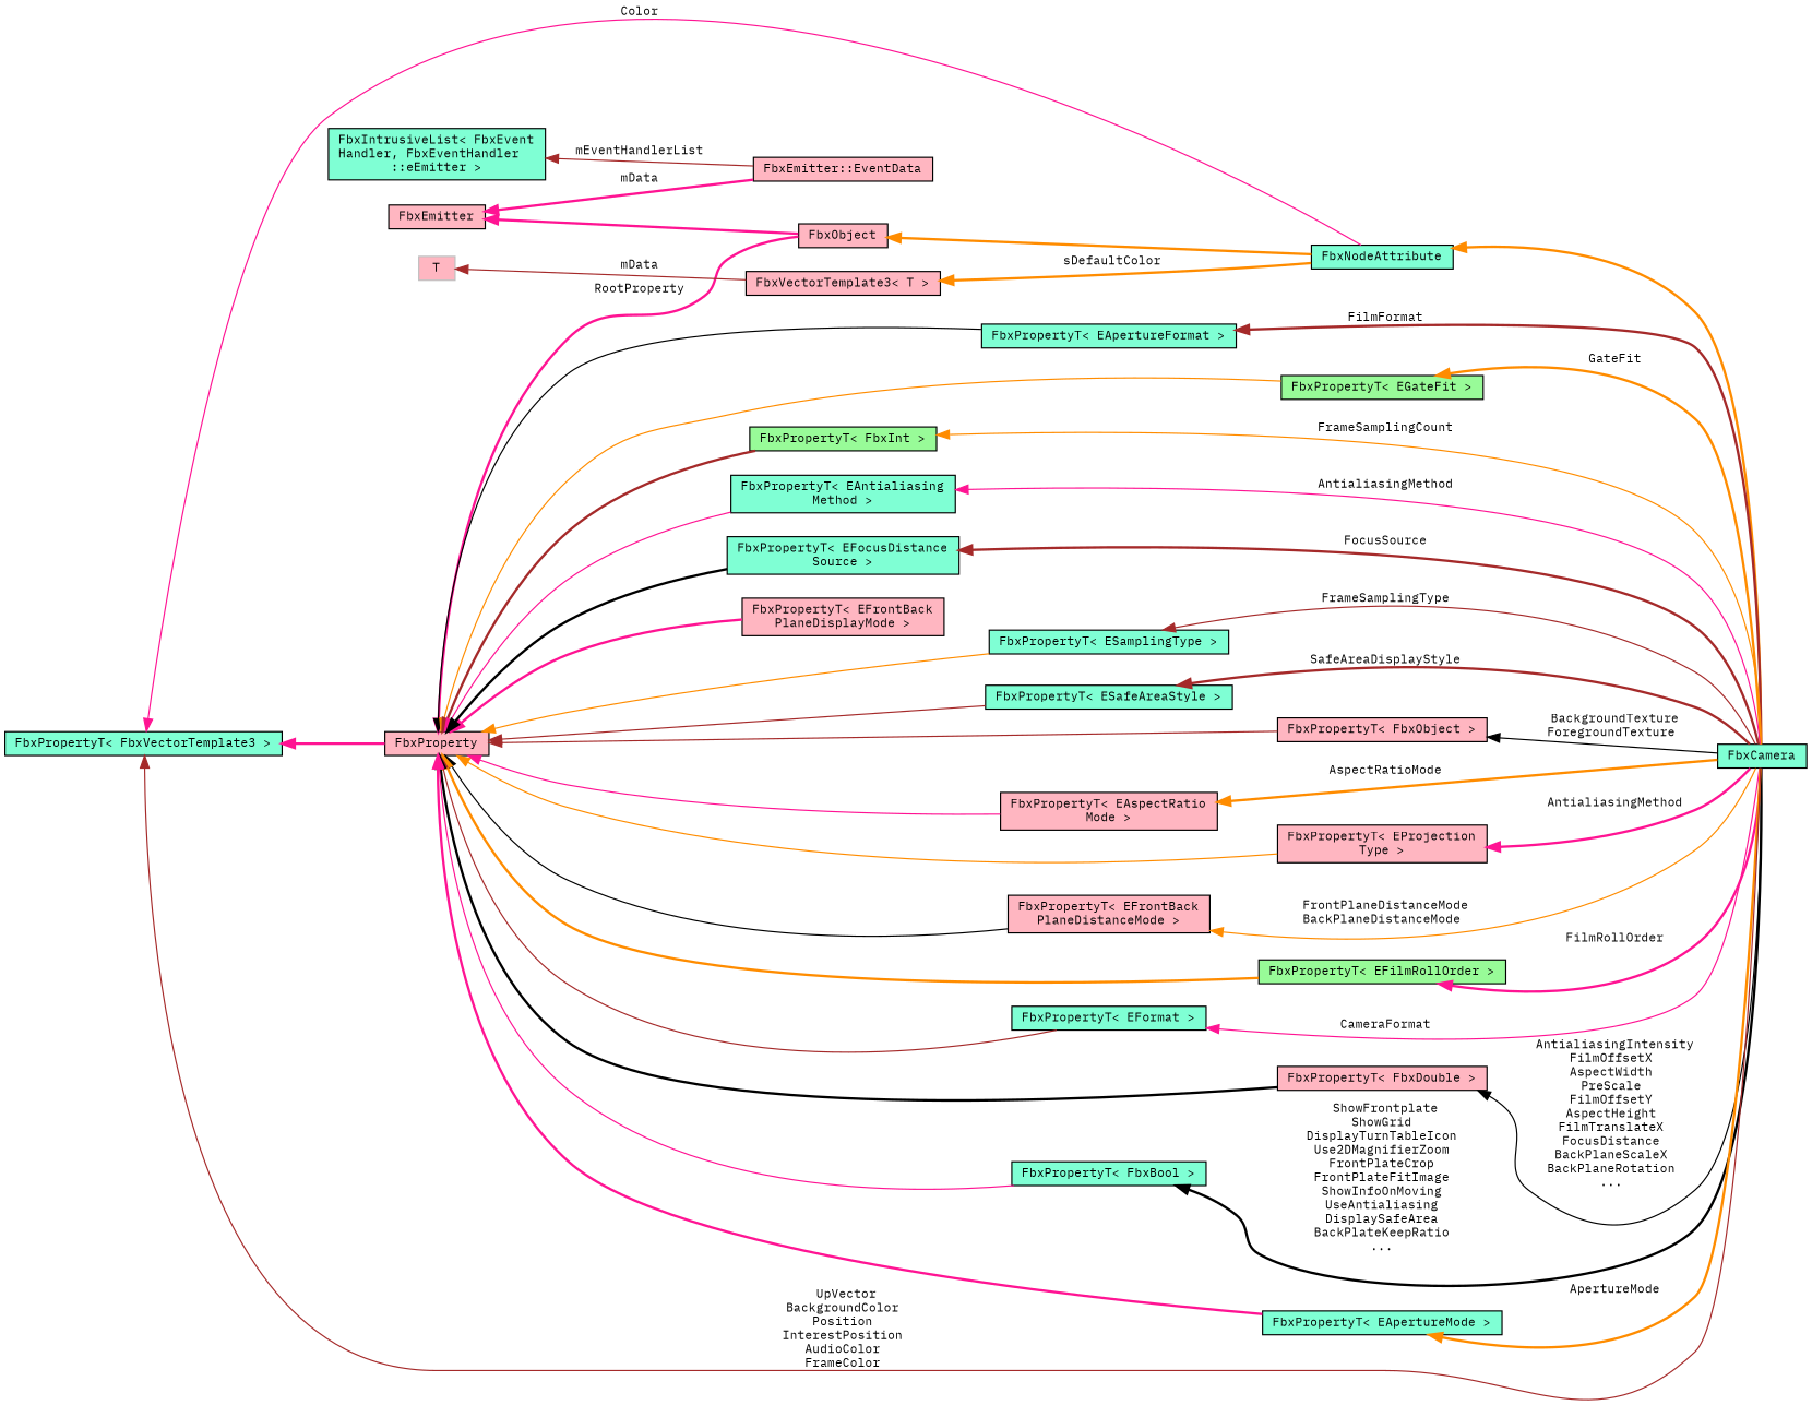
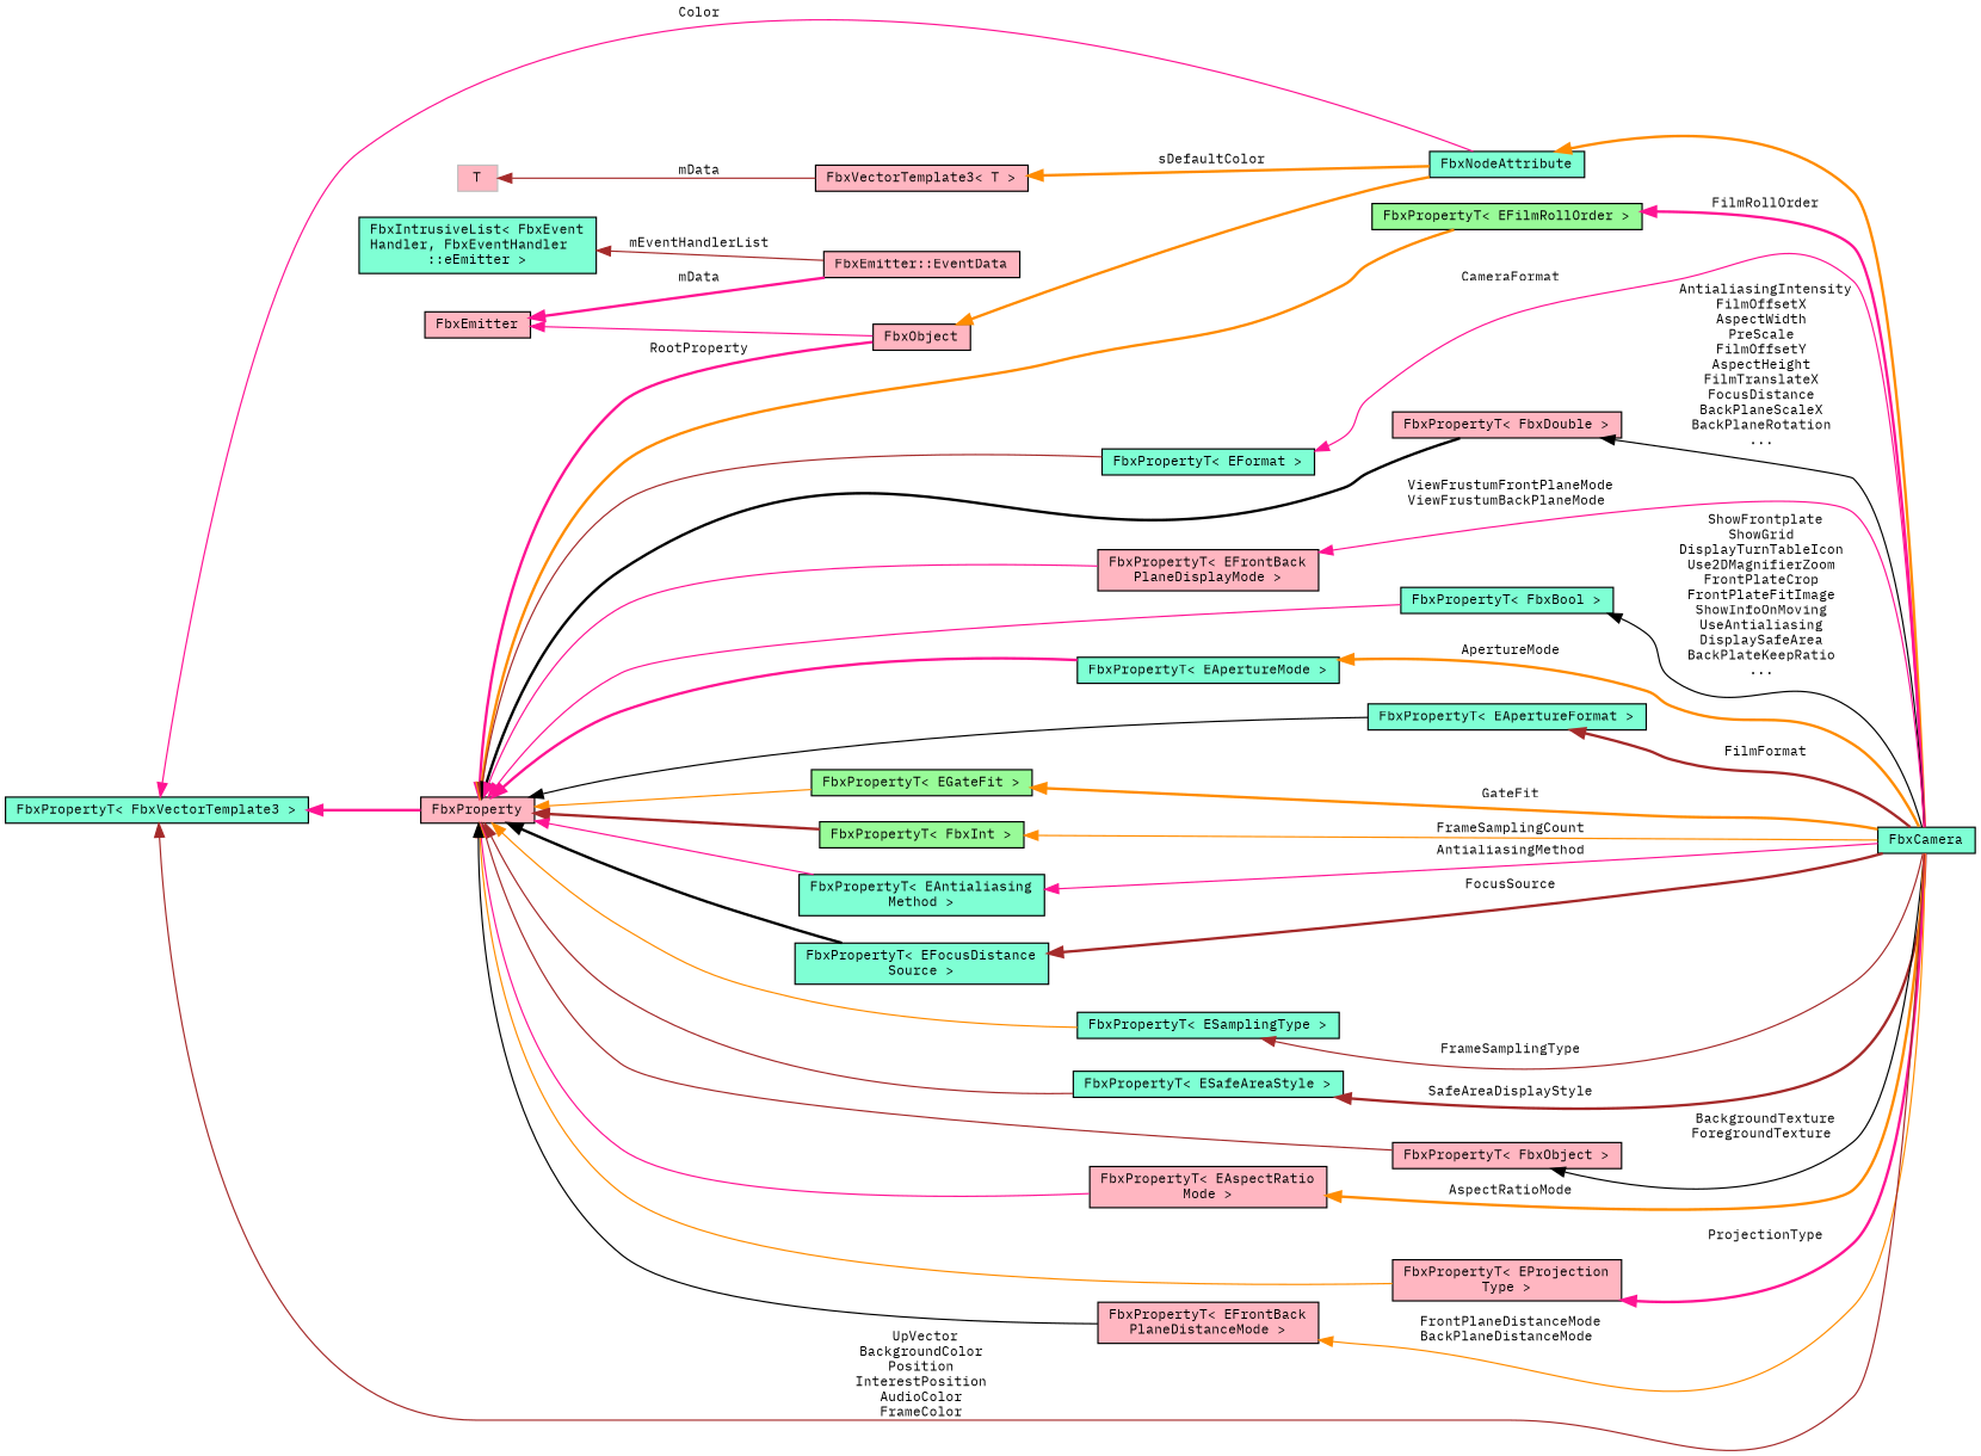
  digraph {
    fontname="IBM Plex Mono"
    rankdir=LR
    node [color=black fillcolor=aquamarine fontname="IBM Plex Mono" fontsize=10 shape=record style=filled]
    edge [color=deeppink dir=back fontname="IBM Plex Mono" fontsize=10 labelfontname=Helvetica labelfontsize=10 style=solid]
    n1 [fontcolor=black height=0.2 label=FbxCamera width=0.4]
    n2 [height=0.2 label=FbxNodeAttribute width=0.4]
    n3 [fillcolor=lightpink height=0.2 label=FbxObject width=0.4]
    n4 [fillcolor=lightpink height=0.2 label=FbxEmitter width=0.4]
    n5 [fillcolor=lightpink height=0.2 label="FbxEmitter::EventData" width=0.4]
    n6 [height=0.2 label="FbxIntrusiveList\< FbxEvent\lHandler, FbxEventHandler\l::eEmitter \>" width=0.4]
    n7 [fillcolor=lightpink height=0.2 label=FbxProperty width=0.4]
    n8 [height=0.2 label="FbxPropertyT\< ESamplingType \>" width=0.4]
    n9 [height=0.2 label="FbxPropertyT\< ESafeAreaStyle \>" width=0.4]
    n10 [fillcolor=lightpink height=0.2 label="FbxPropertyT\< FbxObject \>" width=0.4]
    n11 [fillcolor=lightpink height=0.2 label="FbxPropertyT\< EAspectRatio\lMode \>" width=0.4]
    n12 [fillcolor=lightpink height=0.2 label="FbxPropertyT\< EProjection\lType \>" width=0.4]
    n13 [fillcolor=lightpink height=0.2 label="FbxPropertyT\< EFrontBack\lPlaneDistanceMode \>" width=0.4]
    n14 [fillcolor=palegreen height=0.2 label="FbxPropertyT\< EFilmRollOrder \>" width=0.4]
    n15 [height=0.2 label="FbxPropertyT\< EFormat \>" width=0.4]
    n16 [fillcolor=lightpink height=0.2 label="FbxPropertyT\< FbxDouble \>" width=0.4]
    n17 [fillcolor=lightpink height=0.2 label="FbxPropertyT\< EFrontBack\lPlaneDisplayMode \>" width=0.4]
    n18 [height=0.2 label="FbxPropertyT\< FbxBool \>" width=0.4]
    n19 [height=0.2 label="FbxPropertyT\< EApertureMode \>" width=0.4]
    n20 [height=0.2 label="FbxPropertyT\< EApertureFormat \>" width=0.4]
    n21 [fillcolor=palegreen height=0.2 label="FbxPropertyT\< EGateFit \>" width=0.4]
    n22 [fillcolor=palegreen height=0.2 label="FbxPropertyT\< FbxInt \>" width=0.4]
    n23 [height=0.2 label="FbxPropertyT\< EAntialiasing\lMethod \>" width=0.4]
    n24 [height=0.2 label="FbxPropertyT\< EFocusDistance\lSource \>" width=0.4]
    n25 [height=0.2 label="FbxPropertyT\< FbxVectorTemplate3 \>" width=0.4]
    n26 [fillcolor=lightpink height=0.2 label="FbxVectorTemplate3\< T \>" width=0.4]
    n27 [color=grey75 fillcolor=lightpink height=0.2 label=T width=0.4]
    n2 -> n1 [color=darkorange style=bold]
    n3 -> n2 [color=darkorange style=bold]
-   n4 -> n3 [style=bold]
+   n4 -> n3
    n4 -> n5 [label=" mData" style=bold]
    n6 -> n5 [color=brown label=" mEventHandlerList"]
    n7 -> n3 [label=" RootProperty" style=bold]
    n7 -> n8 [color=darkorange]
    n7 -> n9 [color=brown]
    n7 -> n10 [color=brown]
    n7 -> n11
    n7 -> n12 [color=darkorange]
    n7 -> n13 [color=black]
    n7 -> n14 [color=darkorange style=bold]
    n7 -> n15 [color=brown]
    n7 -> n16 [color=black style=bold]
-   n7 -> n17 [style=bold]
+   n7 -> n17
    n7 -> n18
    n7 -> n19 [style=bold]
    n7 -> n20 [color=black]
    n7 -> n21 [color=darkorange]
    n7 -> n22 [color=brown style=bold]
    n7 -> n23
    n7 -> n24 [color=black style=bold]
    n8 -> n1 [color=brown label=" FrameSamplingType"]
    n9 -> n1 [color=brown label=" SafeAreaDisplayStyle" style=bold]
    n10 -> n1 [color=black label=" BackgroundTexture\nForegroundTexture"]
    n11 -> n1 [color=darkorange label=" AspectRatioMode" style=bold]
-   n12 -> n1 [label=" AntialiasingMethod" style=bold]
+   n12 -> n1 [label=" ProjectionType" style=bold]
    n13 -> n1 [color=darkorange label=" FrontPlaneDistanceMode\nBackPlaneDistanceMode"]
    n14 -> n1 [label=" FilmRollOrder" style=bold]
    n15 -> n1 [label=" CameraFormat"]
    n16 -> n1 [color=black label=" AntialiasingIntensity\nFilmOffsetX\nAspectWidth\nPreScale\nFilmOffsetY\nAspectHeight\nFilmTranslateX\nFocusDistance\nBackPlaneScaleX\nBackPlaneRotation\n..."]
-   n18 -> n1 [color=black label=" ShowFrontplate\nShowGrid\nDisplayTurnTableIcon\nUse2DMagnifierZoom\nFrontPlateCrop\nFrontPlateFitImage\nShowInfoOnMoving\nUseAntialiasing\nDisplaySafeArea\nBackPlateKeepRatio\n..." style=bold]
+   n17 -> n1 [label=" ViewFrustumFrontPlaneMode\nViewFrustumBackPlaneMode"]
+   n18 -> n1 [color=black label=" ShowFrontplate\nShowGrid\nDisplayTurnTableIcon\nUse2DMagnifierZoom\nFrontPlateCrop\nFrontPlateFitImage\nShowInfoOnMoving\nUseAntialiasing\nDisplaySafeArea\nBackPlateKeepRatio\n..."]
    n19 -> n1 [color=darkorange label=" ApertureMode" style=bold]
    n20 -> n1 [color=brown label=" FilmFormat" style=bold]
    n21 -> n1 [color=darkorange label=" GateFit" style=bold]
    n22 -> n1 [color=darkorange label=" FrameSamplingCount"]
    n23 -> n1 [label=" AntialiasingMethod"]
    n24 -> n1 [color=brown label=" FocusSource" style=bold]
    n25 -> n1 [color=brown label=" UpVector\nBackgroundColor\nPosition\nInterestPosition\nAudioColor\nFrameColor"]
    n25 -> n2 [label=" Color"]
    n25 -> n7 [style=bold]
    n26 -> n2 [color=darkorange label=" sDefaultColor" style=bold]
    n27 -> n26 [color=brown label=" mData"]
  }
